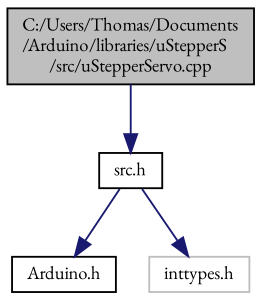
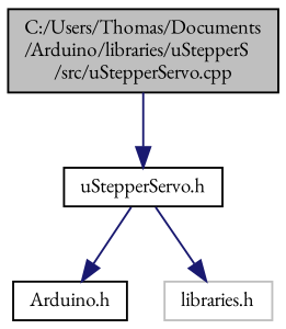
  digraph {
    fontname="EB Garamond"
    node [color=black fillcolor=white fontname="EB Garamond" fontsize=10 shape=record style=filled]
    edge [color=midnightblue fontname="EB Garamond" fontsize=10 labelfontname=Helvetica labelfontsize=10 style=solid]
    n1 [fillcolor=grey75 fontcolor=black height=0.2 label="C:/Users/Thomas/Documents\l/Arduino/libraries/uStepperS\l/src/uStepperServo.cpp" width=0.4]
-   n2 [height=0.2 label="src.h" width=0.4]
+   n2 [height=0.2 label="uStepperServo.h" width=0.4]
    n3 [height=0.2 label="Arduino.h" width=0.4]
-   n4 [color=grey75 height=0.2 label="inttypes.h" width=0.4]
+   n4 [color=grey75 height=0.2 label="libraries.h" width=0.4]
    n1 -> n2
    n2 -> n3
    n2 -> n4
  }
